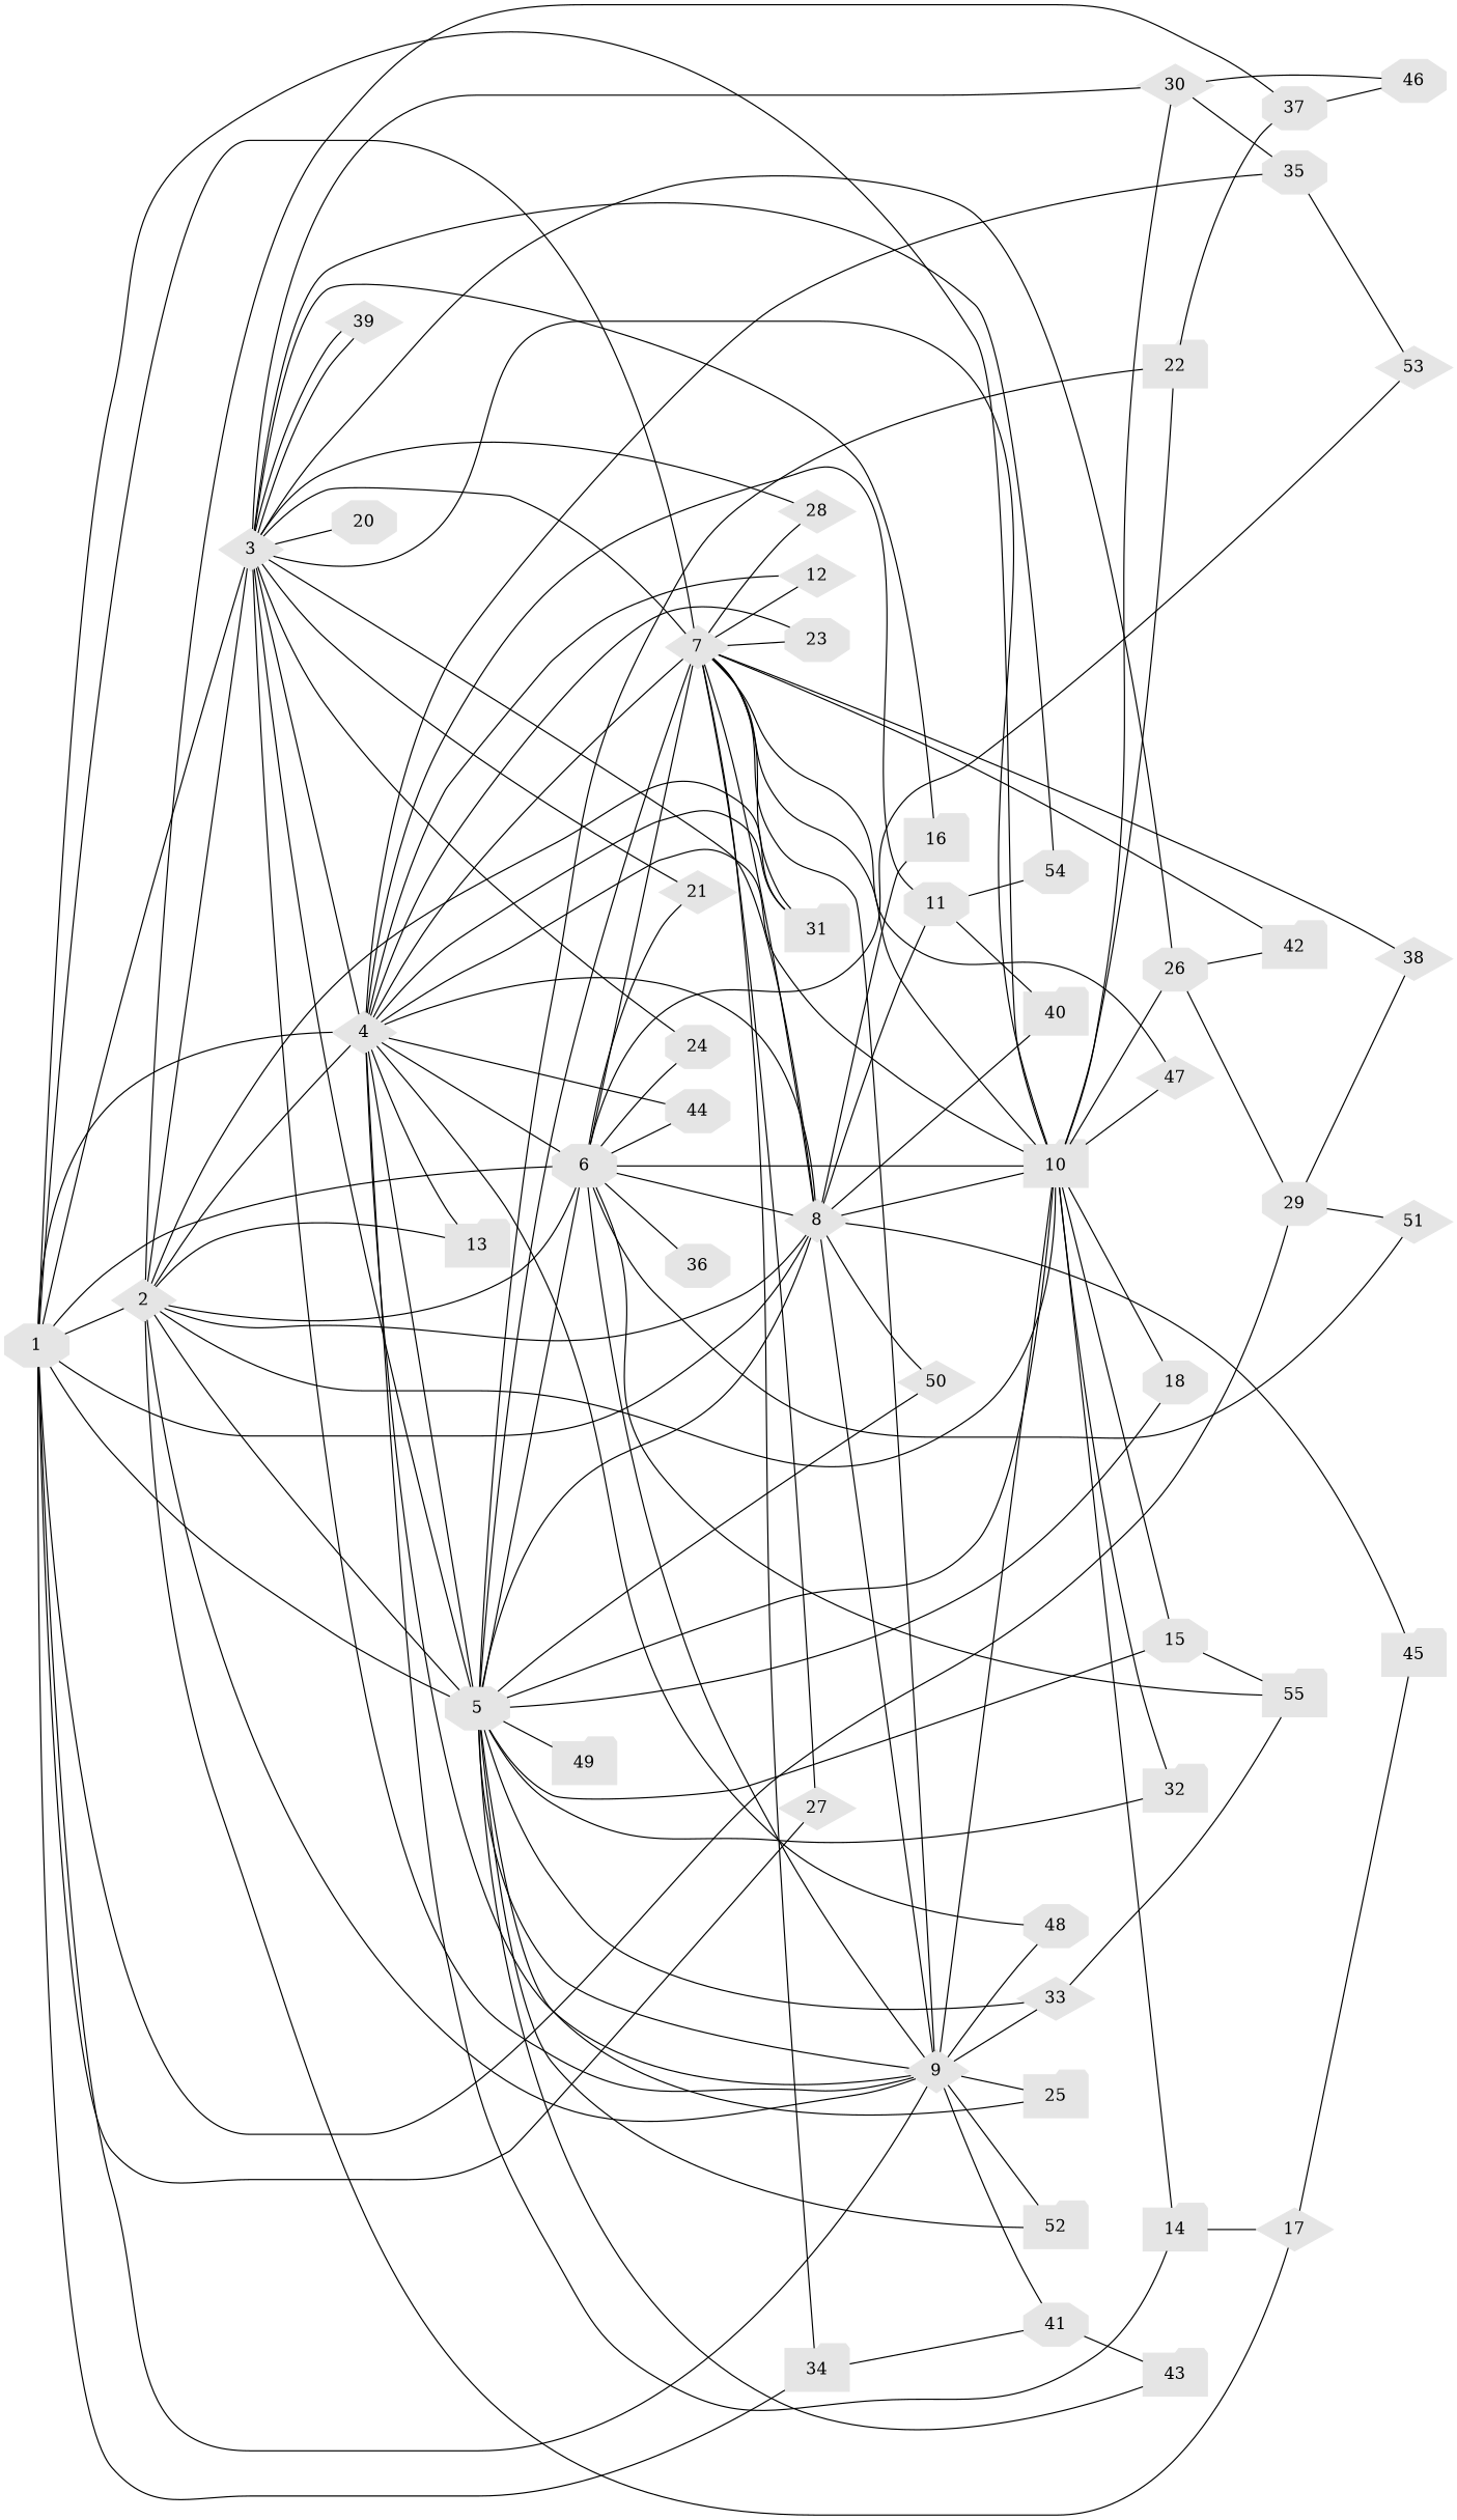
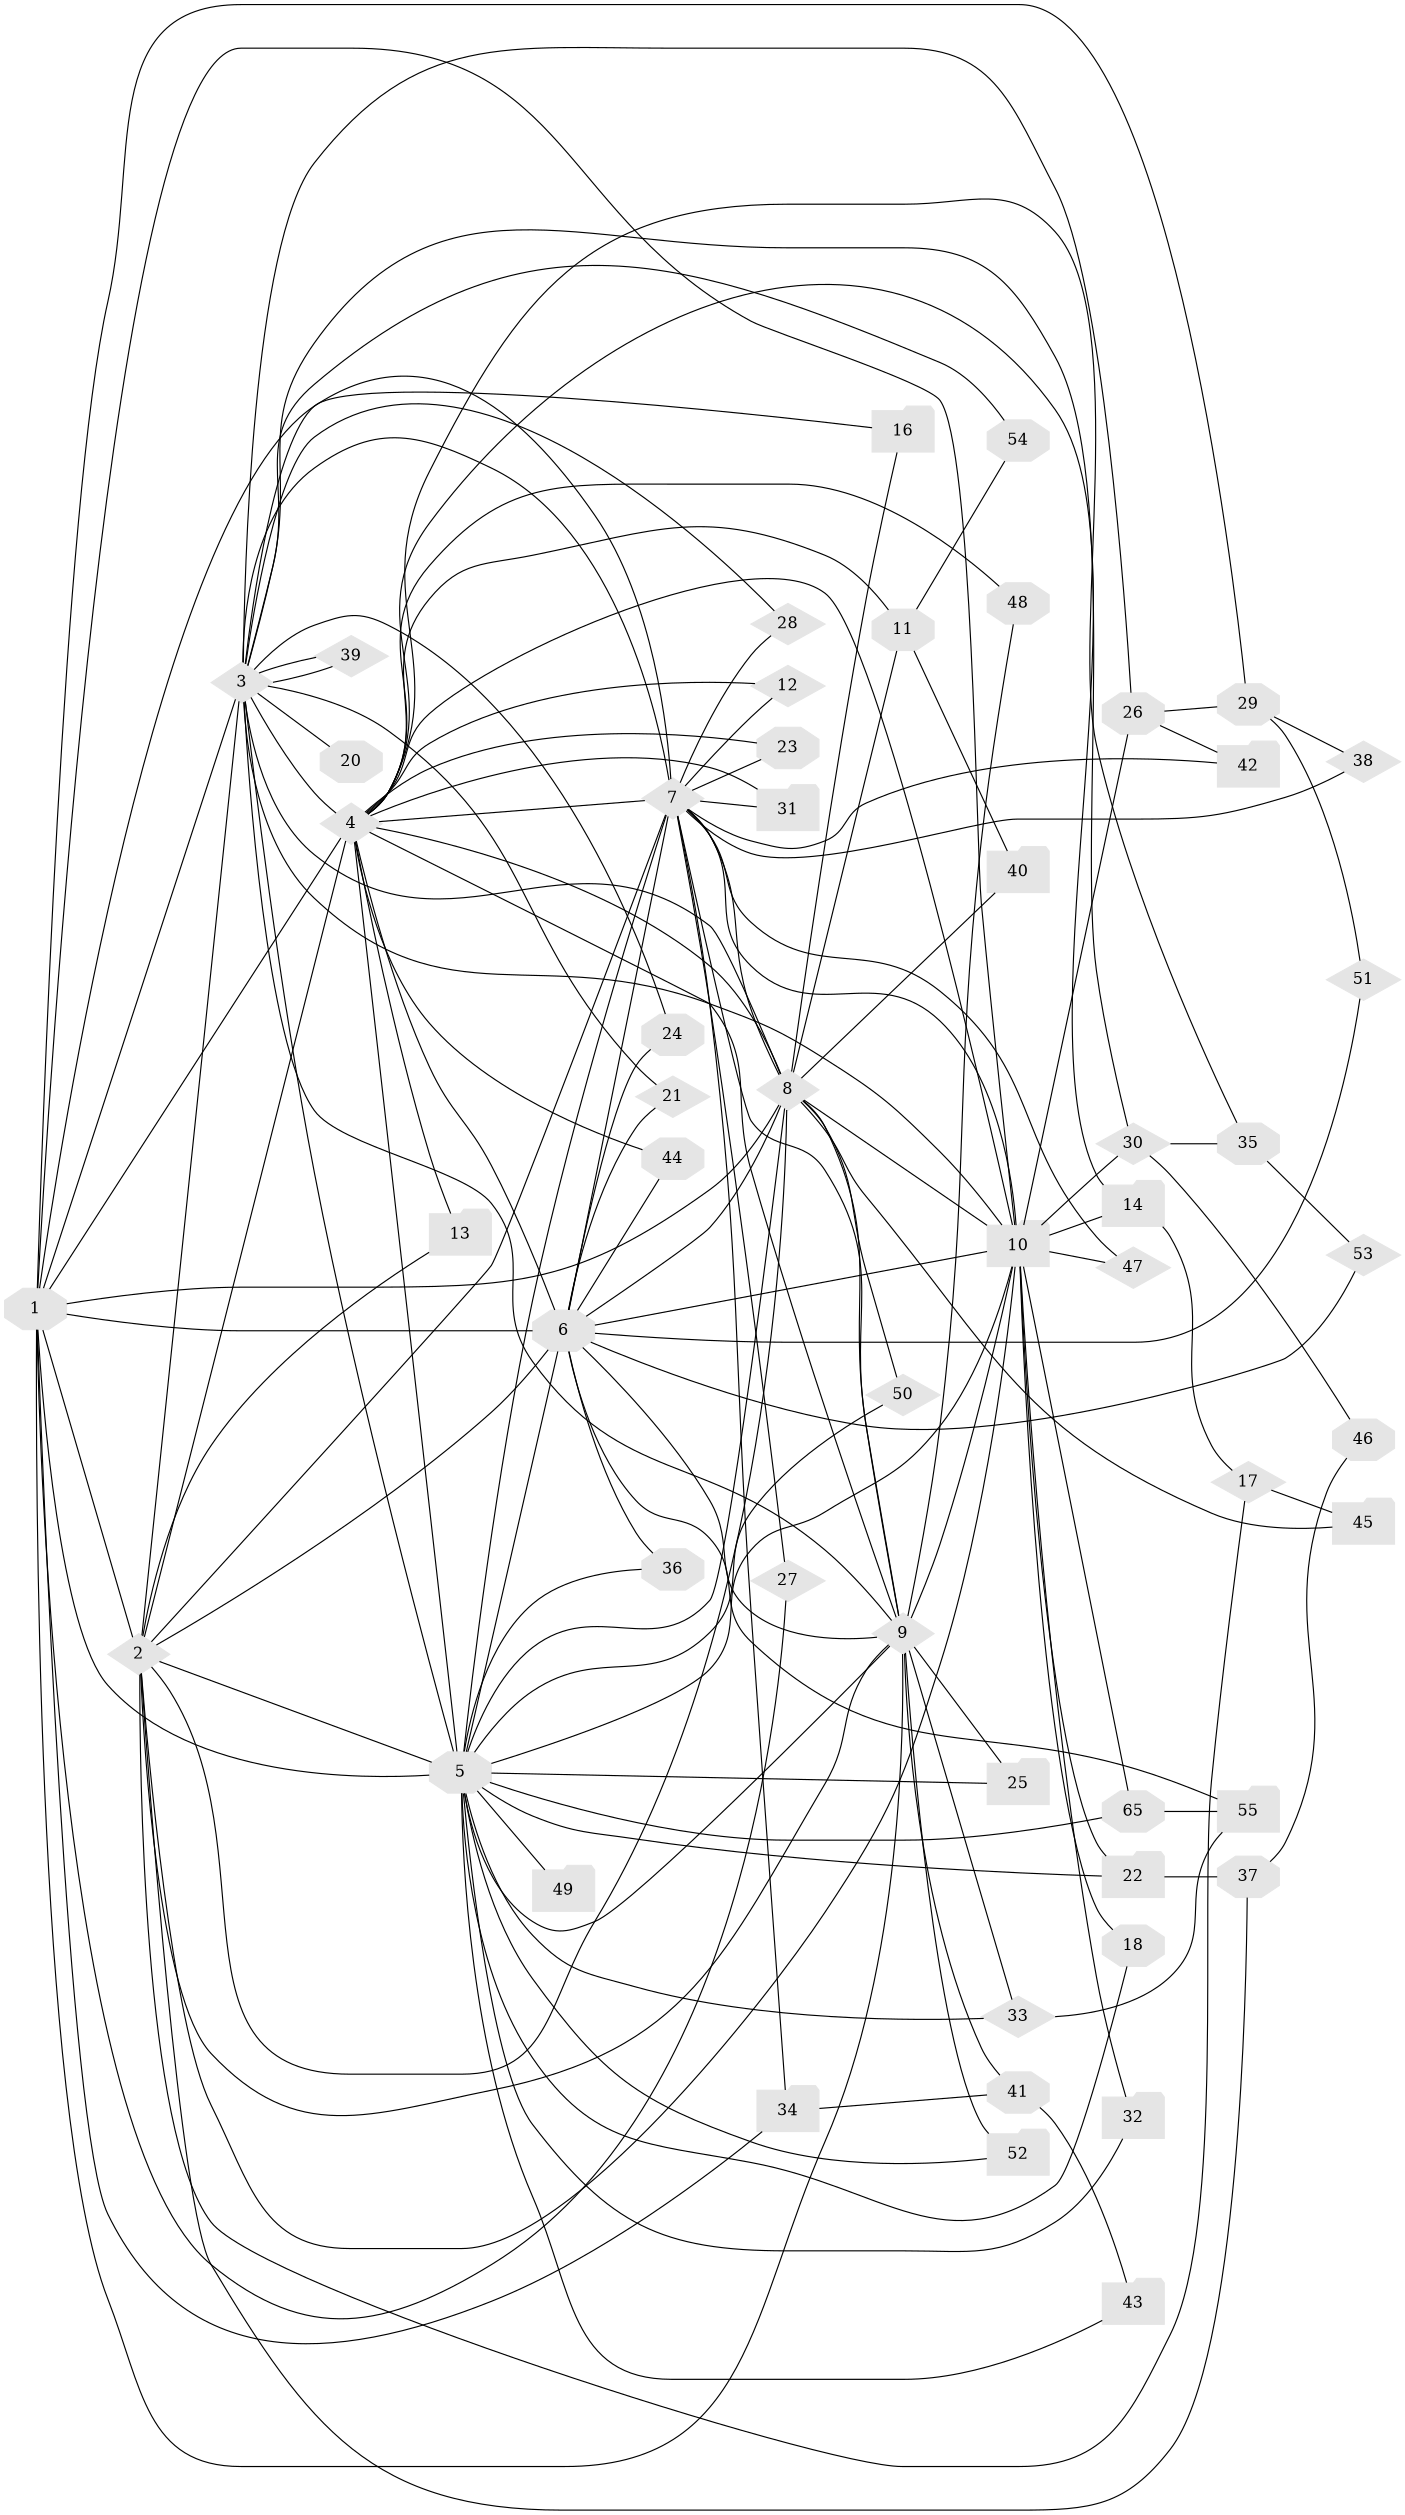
  graph {
    fontname="DejaVu Serif"
    rankdir=LR
    node [color=gray90 fontname="DejaVu Serif" shape=octagon style=filled]
    edge [fontname="DejaVu Serif"]
    1
    2 [shape=diamond]
    3 [shape=diamond]
    4 [shape=diamond]
    5
    6
    7 [shape=diamond]
    8 [shape=diamond]
    9 [shape=diamond]
    10 [shape=folder]
    27 [shape=diamond]
    29
    34 [shape=folder]
    13 [shape=folder]
    17 [shape=diamond]
    37
    16 [shape=folder]
    20
    21 [shape=diamond]
    24
    26
    28 [shape=diamond]
    30 [shape=diamond]
    39 [shape=diamond]
    54
    12 [shape=diamond]
    14 [shape=folder]
    23
    31 [shape=folder]
    35
    44
    48
    11
-   15
+   15 [label=65]
    18
    22 [shape=folder]
    25 [shape=folder]
    32 [shape=folder]
    33 [shape=diamond]
    36
    43 [shape=folder]
    49 [shape=folder]
    50 [shape=diamond]
    52 [shape=folder]
    51 [shape=diamond]
    53 [shape=diamond]
    55 [shape=folder]
    38 [shape=diamond]
    42 [shape=folder]
    47 [shape=diamond]
    40 [shape=folder]
    45 [shape=folder]
    41
    46
    1 -- 2
    1 -- 3
    1 -- 4
    1 -- 5
    1 -- 6
    1 -- 7
    1 -- 8
    1 -- 9
    1 -- 10
    1 -- 27
    1 -- 29
    1 -- 34
    2 -- 3
    2 -- 4
    2 -- 5
    2 -- 6
-   2 -- 31
+   2 -- 7
    2 -- 8
    2 -- 9
    2 -- 10
    2 -- 13
    2 -- 17
    2 -- 37
    3 -- 4
    3 -- 5
    3 -- 7
    3 -- 8
    3 -- 9
    3 -- 10
    3 -- 16
    3 -- 20
    3 -- 21
    3 -- 24
    3 -- 26
    3 -- 28
    3 -- 30
    3 -- 39
    3 -- 39
    3 -- 54
    4 -- 5
    4 -- 6
    4 -- 7
    4 -- 8
    4 -- 9
    4 -- 10
    4 -- 13
    4 -- 12
    4 -- 14
    4 -- 23
    4 -- 31
    4 -- 35
    4 -- 44
    4 -- 48
    4 -- 11
    5 -- 6
    5 -- 7
    5 -- 8
    5 -- 9
    5 -- 10
    5 -- 15
    5 -- 18
    5 -- 22
    5 -- 25
    5 -- 32
    5 -- 33
+   5 -- 36
    5 -- 43
    5 -- 49
    5 -- 50
    5 -- 52
    6 -- 7
    6 -- 8
    6 -- 9
    6 -- 10
    6 -- 21
    6 -- 24
    6 -- 44
    6 -- 36
    6 -- 51
    6 -- 53
    6 -- 55
    7 -- 8
    7 -- 9
    7 -- 10
    7 -- 27
    7 -- 34
    7 -- 28
    7 -- 12
    7 -- 23
    7 -- 31
    7 -- 38
    7 -- 42
    7 -- 47
    8 -- 9
    8 -- 10
    8 -- 16
    8 -- 11
    8 -- 50
    8 -- 40
    8 -- 45
    9 -- 10
    9 -- 48
    9 -- 25
    9 -- 33
    9 -- 52
    9 -- 41
    10 -- 26
    10 -- 30
    10 -- 14
    10 -- 15
    10 -- 18
    10 -- 22
    10 -- 32
    10 -- 47
    29 -- 51
    29 -- 38
    34 -- 41
    17 -- 45
    37 -- 46
    26 -- 29
    26 -- 42
    30 -- 35
    30 -- 46
    14 -- 17
    35 -- 53
    11 -- 54
    11 -- 40
    15 -- 55
    22 -- 37
    33 -- 55
    41 -- 43
  }
